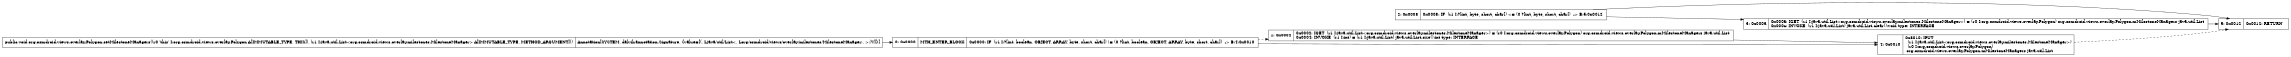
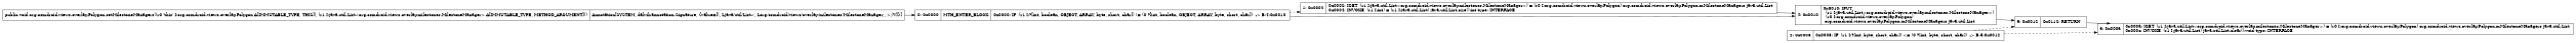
  digraph {
    rankdir=LR
    node [shape=record]
    n1 [label="{0\:\ 0x0000|MTH_ENTER_BLOCK\l|0x0000: IF  (r1 I:?[int, boolean, OBJECT, ARRAY, byte, short, char]) != (0 ?[int, boolean, OBJECT, ARRAY, byte, short, char])  \-\> B:4:0x0010 \l}"]
    n2 [label="{1\:\ 0x0002|0x0002: IGET  (r1 I:java.util.List\<org.osmdroid.views.overlay.milestones.MilestoneManager\>) = (r0 I:org.osmdroid.views.overlay.Polygon) org.osmdroid.views.overlay.Polygon.mMilestoneManagers java.util.List \l0x0004: INVOKE  (r1 I:int) = (r1 I:java.util.List) java.util.List.size():int type: INTERFACE \l}"]
    n3 [label="{4\:\ 0x0010|0x8010: IPUT  \l  (r1 I:java.util.List\<org.osmdroid.views.overlay.milestones.MilestoneManager\>)\l  (r0 I:org.osmdroid.views.overlay.Polygon)\l org.osmdroid.views.overlay.Polygon.mMilestoneManagers java.util.List \l}"]
-   n4 [label="{5\:\ 0x0012|0x0012: RETURN   \l}"]
+   n4 [label="{5\:\ 0x0012|0x0112: RETURN   \l}"]
    n5 [label="{2\:\ 0x0008|0x0008: IF  (r1 I:?[int, byte, short, char]) \<= (0 ?[int, byte, short, char])  \-\> B:5:0x0012 \l}"]
    n6 [label="{3\:\ 0x000a|0x000a: IGET  (r1 I:java.util.List\<org.osmdroid.views.overlay.milestones.MilestoneManager\>) = (r0 I:org.osmdroid.views.overlay.Polygon) org.osmdroid.views.overlay.Polygon.mMilestoneManagers java.util.List \l0x000c: INVOKE  (r1 I:java.util.List) java.util.List.clear():void type: INTERFACE \l}"]
    n7 [label="{public void org.osmdroid.views.overlay.Polygon.setMilestoneManagers((r0 'this' I:org.osmdroid.views.overlay.Polygon A[IMMUTABLE_TYPE, THIS]), (r1 I:java.util.List\<org.osmdroid.views.overlay.milestones.MilestoneManager\> A[IMMUTABLE_TYPE, METHOD_ARGUMENT]))  | Annotation[SYSTEM, dalvik.annotation.Signature, \{value=[(, Ljava\/util\/List\<, Lorg\/osmdroid\/views\/overlay\/milestones\/MilestoneManager;, \>;)V]\}]\l}"]
    n1 -> n2 [style=dashed]
    n1 -> n3
    n2 -> n3
-   n3 -> n4 [style=dashed]
-   n5 -> n4
-   n5 -> n6 [style=solid]
-   n6 -> n4
+   n3 -> n4
+   n5 -> n4 [style=dashed]
+   n5 -> n6 [style=dashed]
+   n4 -> n6
    n7 -> n1
  }
